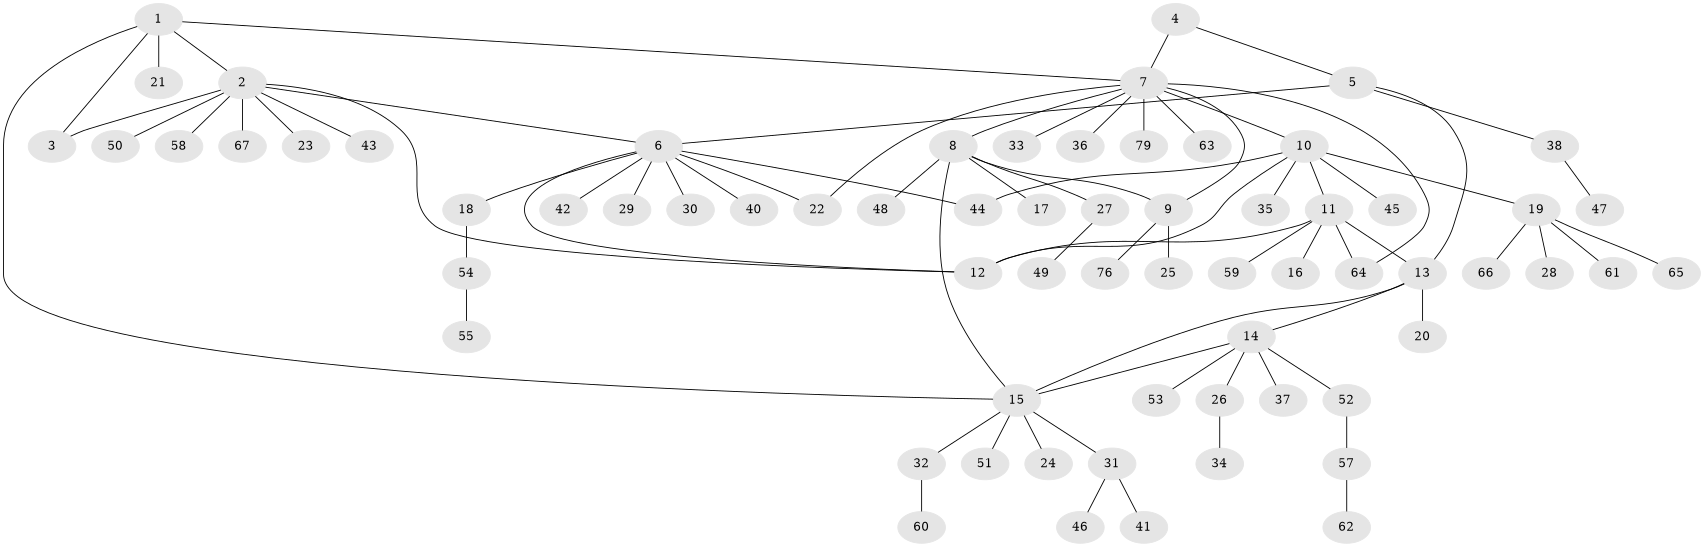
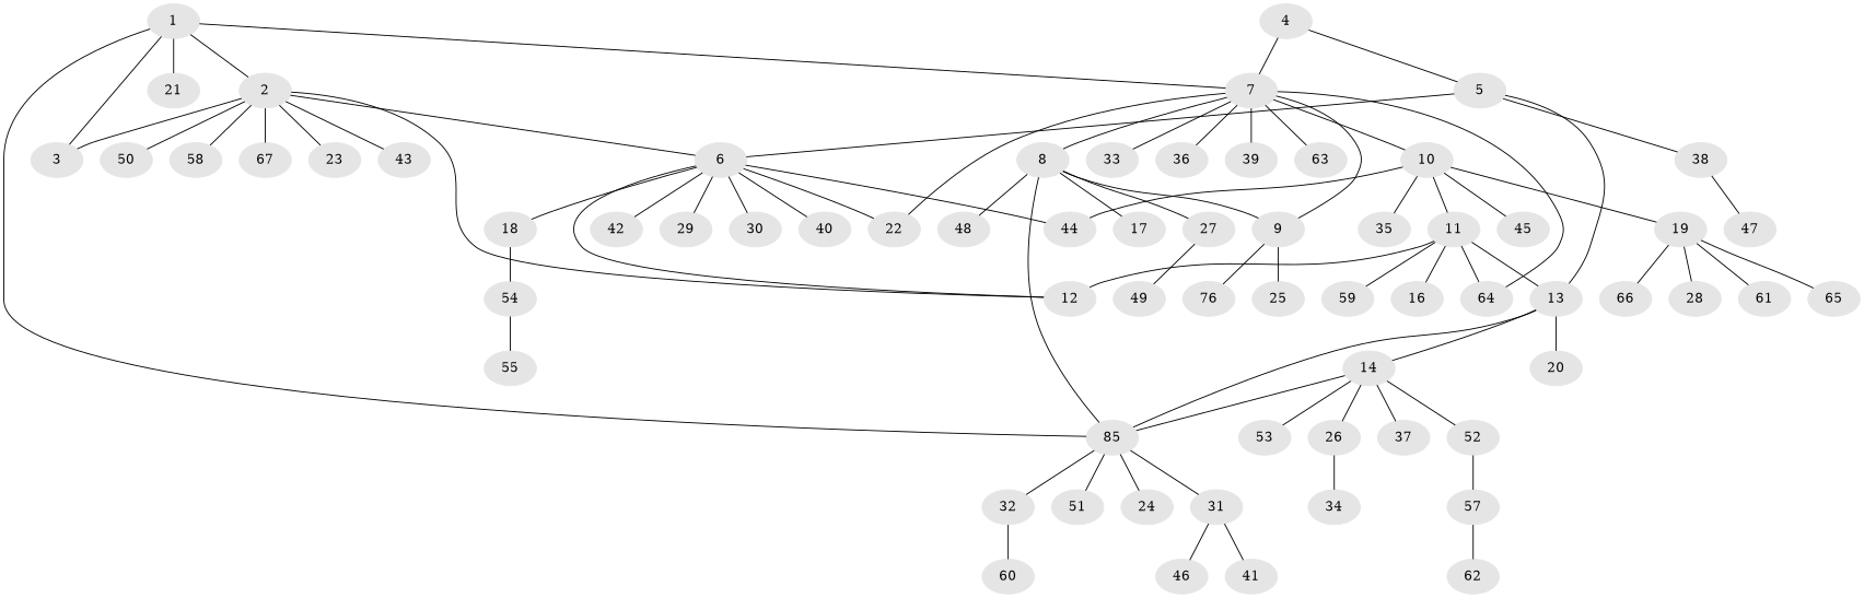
  graph {
    node [color=gray90 style=filled]
    1
    2
    3
    7
-   15
+   15 [label=85]
    21
    6
    12
    23
    43
    50
    58
    67
    22
    8
    9
    10
    33
    36
-   39 [label=79]
+   39
    63
    64
    24
    31
    32
    51
    18
    29
    30
    40
    42
    44
    4
    5
    13
    38
    14
    20
    47
    54
    17
    27
    48
    25
    n45 [label=76]
    11
    19
    35
    45
    49
    16
    59
    28
    61
    65
    66
    26
    37
    52
    53
    34
    57
    41
    46
    60
    55
    62
    1 -- 2
    1 -- 3
    1 -- 7
    1 -- 15
    1 -- 21
    2 -- 3
    2 -- 6
    2 -- 12
    2 -- 23
    2 -- 43
    2 -- 50
    2 -- 58
    2 -- 67
    7 -- 22
    7 -- 8
    7 -- 9
    7 -- 10
    7 -- 33
    7 -- 36
    7 -- 39
    7 -- 63
    7 -- 64
    15 -- 24
    15 -- 31
    15 -- 32
    15 -- 51
    6 -- 12
    6 -- 22
    6 -- 18
    6 -- 29
    6 -- 30
    6 -- 40
    6 -- 42
    6 -- 44
    8 -- 15
    8 -- 9
    8 -- 17
    8 -- 27
    8 -- 48
    9 -- 25
    9 -- n45
-   10 -- 12
    10 -- 44
    10 -- 11
    10 -- 19
    10 -- 35
    10 -- 45
    31 -- 41
    31 -- 46
    32 -- 60
    18 -- 54
    4 -- 7
    4 -- 5
    5 -- 6
    5 -- 13
    5 -- 38
    13 -- 15
    13 -- 14
    13 -- 20
    38 -- 47
    14 -- 15
    14 -- 26
    14 -- 37
    14 -- 52
    14 -- 53
    54 -- 55
    27 -- 49
    11 -- 12
    11 -- 64
    11 -- 13
    11 -- 16
    11 -- 59
    19 -- 28
    19 -- 61
    19 -- 65
    19 -- 66
    26 -- 34
    52 -- 57
    57 -- 62
  }
